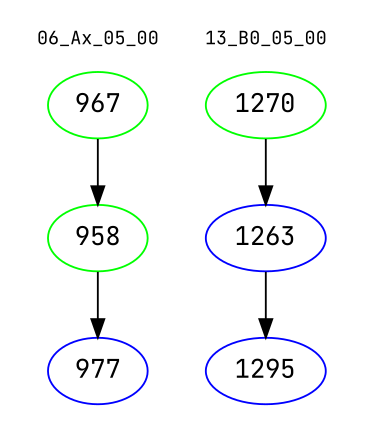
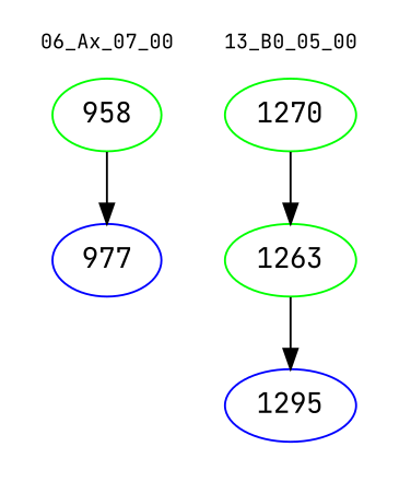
  digraph {
    fontname="JetBrains Mono"
    node [color=green fontname="JetBrains Mono"]
    edge [color=black fontname="JetBrains Mono"]
-   n1 [label=967]
    n2 [label=958]
    n3 [color=blue label=977]
    n4 [label=1270]
-   n5 [color=blue label=1263]
+   n5 [label=1263]
    n6 [color=blue label=1295]
    subgraph cluster_1 {
      color=white
      fontsize=10
-     label="06_Ax_05_00"
-     n1
+     label="06_Ax_07_00"
      n2
      n3
    }
    subgraph cluster_2 {
      color=white
      fontsize=10
      label="13_B0_05_00"
      n4
      n5
      n6
    }
-   n1 -> n2
    n2 -> n3
    n4 -> n5
    n5 -> n6
  }
